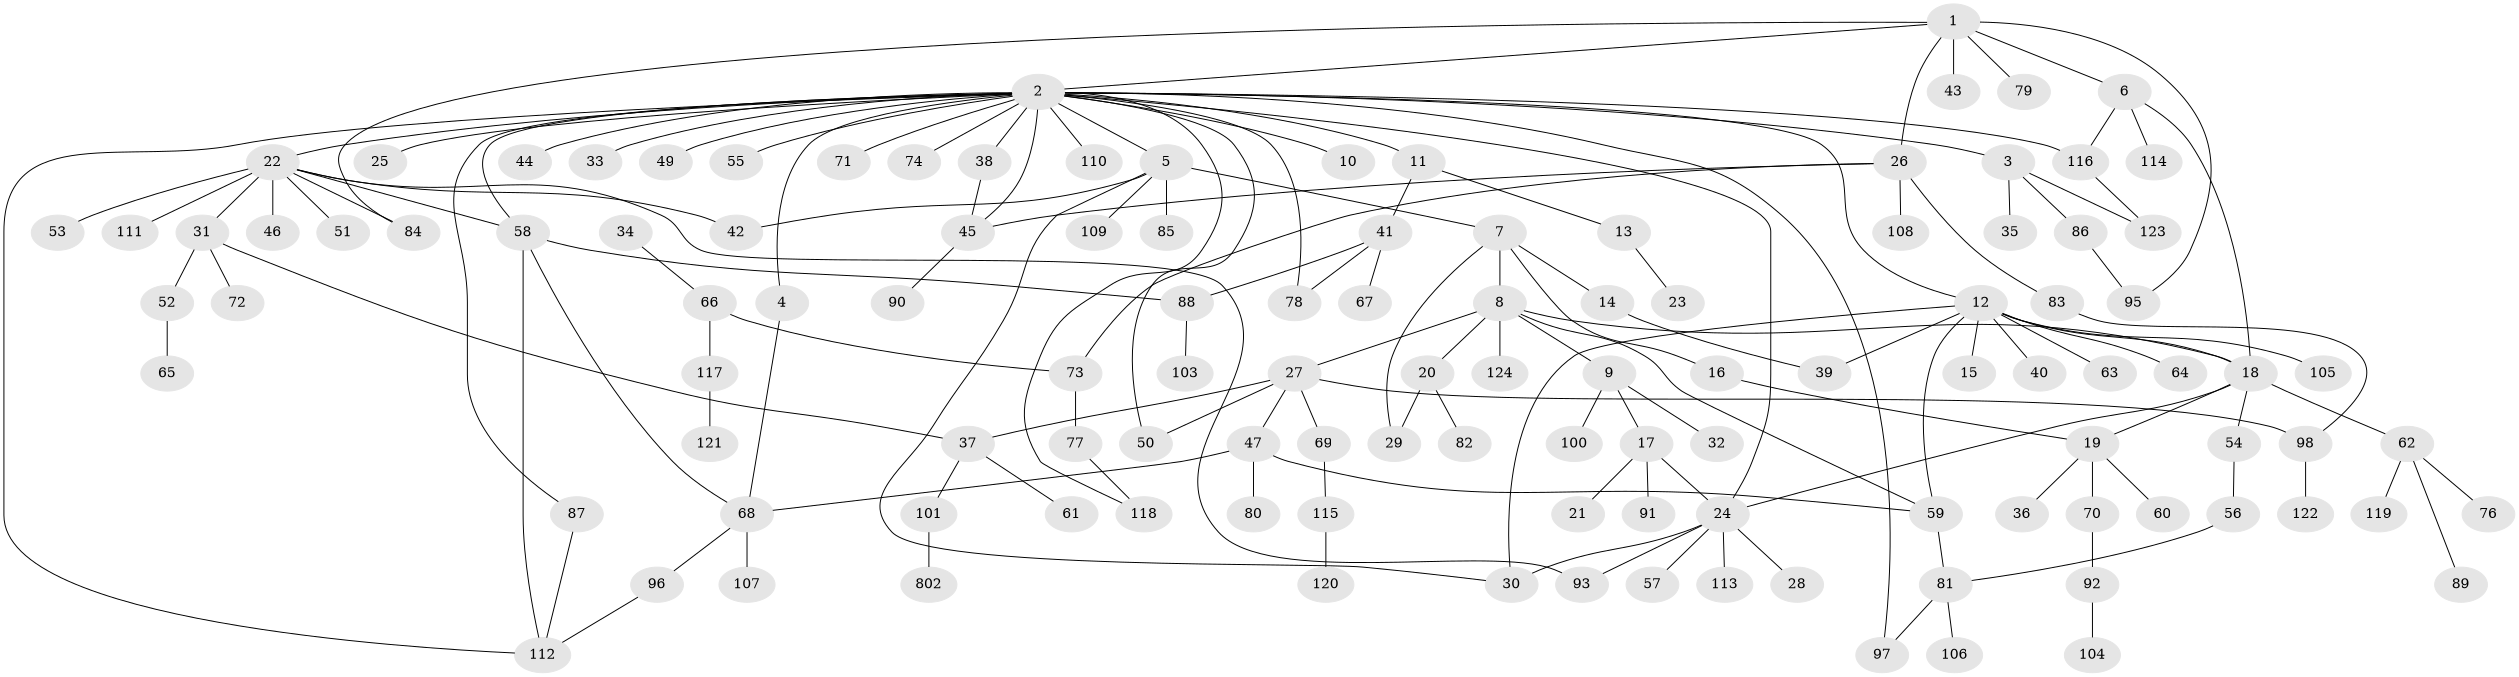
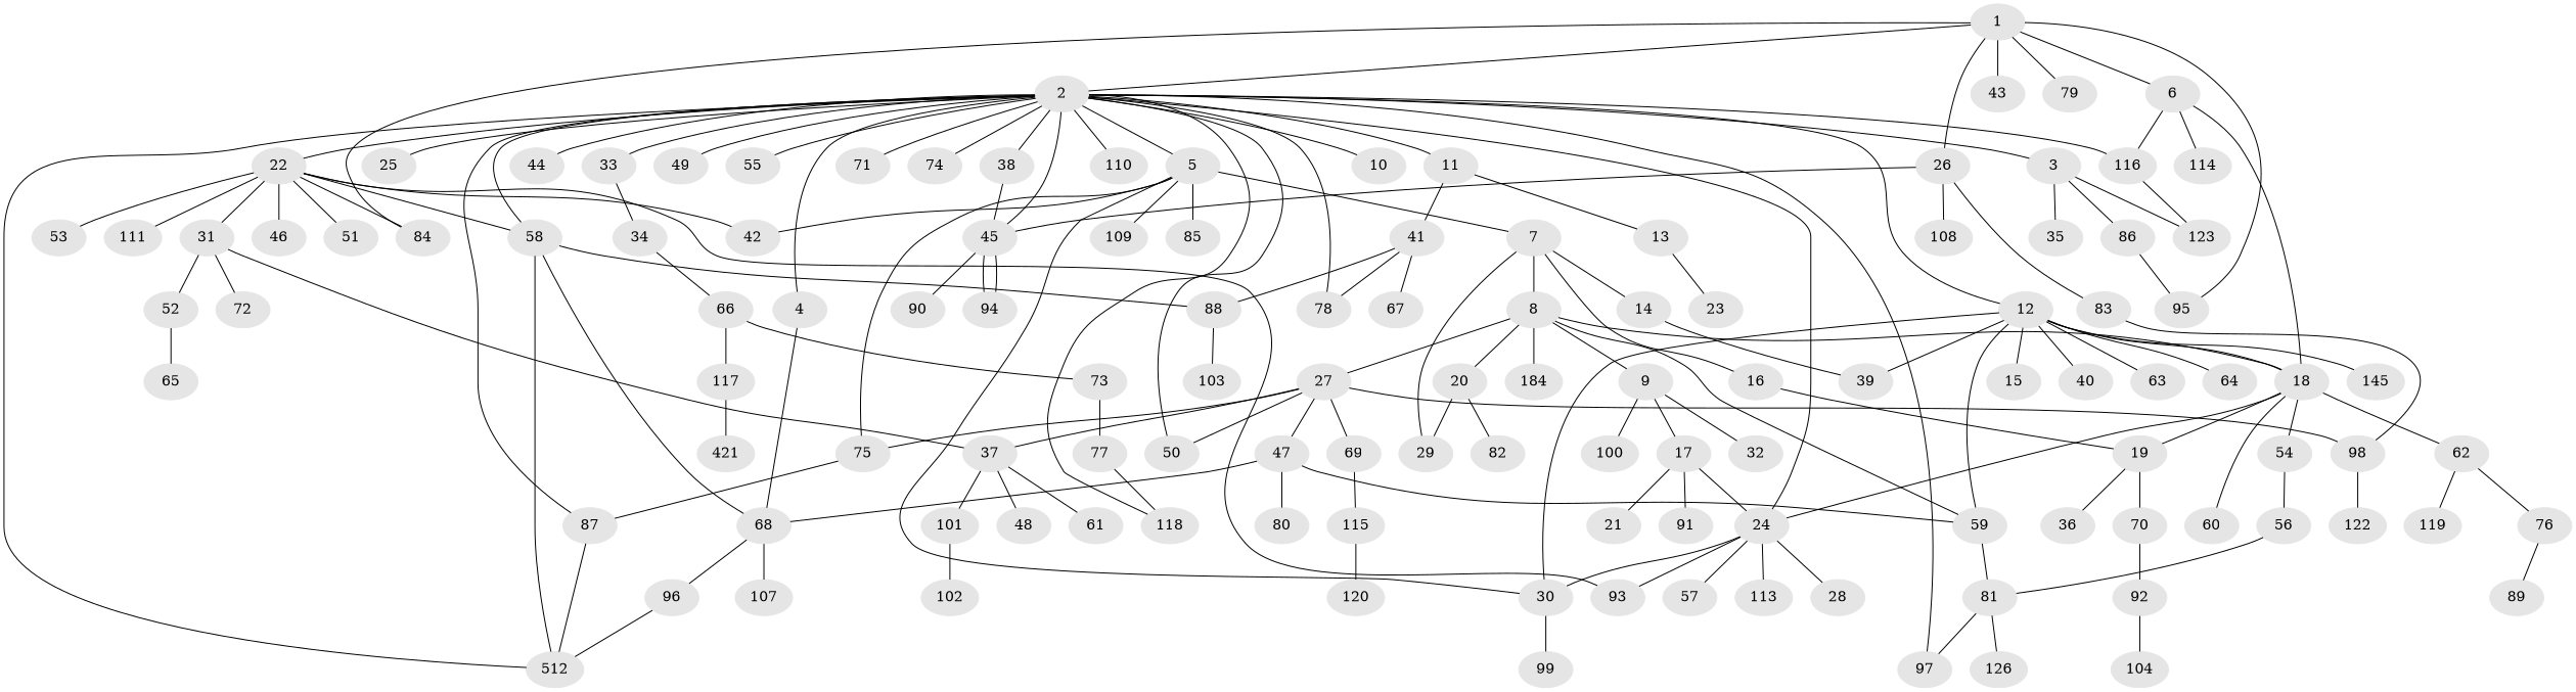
  graph {
    node [color=gray90 style=filled]
    1
    2
    6
    26
    43
    79
    84
    95
    3
    4
    5
    10
    11
    12
    22
    24
    25
    33
    38
    44
    45
    49
    50
    55
    58
    71
    74
    78
    87
    97
    110
-   112
+   112 [label=512]
    116
    118
    18
    114
    73
    83
    108
    35
    86
    123
    68
    7
    30
    42
+   75
    85
    109
    13
    41
    59
    15
    39
    40
    63
    64
-   105
+   105 [label=145]
    31
    46
    51
    53
    93
    111
    28
    57
    113
    34
    90
+   94
    88
    96
    107
    8
    14
    16
    29
+   99
    19
    54
    60
    62
    9
    20
    27
-   124
+   124 [label=184]
    17
    32
    100
    82
    37
    47
    69
    98
    81
    21
    91
    23
    67
    36
    70
    56
    76
    89
    119
    92
    52
    72
    77
+   48
    61
    101
    80
    115
    122
    65
    66
    117
-   102 [label=802]
+   102
    103
-   106
-   121
+   106 [label=126]
+   121 [label=421]
    120
    104
    1 -- 2
    1 -- 6
    1 -- 26
    1 -- 43
    1 -- 79
    1 -- 84
    1 -- 95
    2 -- 3
    2 -- 4
    2 -- 5
    2 -- 10
    2 -- 11
    2 -- 12
    2 -- 22
    2 -- 24
    2 -- 25
    2 -- 33
    2 -- 38
    2 -- 44
    2 -- 45
    2 -- 49
    2 -- 50
    2 -- 55
    2 -- 58
    2 -- 71
    2 -- 74
    2 -- 78
    2 -- 87
    2 -- 97
    2 -- 110
    2 -- 112
    2 -- 116
    2 -- 118
    6 -- 116
    6 -- 18
    6 -- 114
    26 -- 45
-   26 -- 73
    26 -- 83
    26 -- 108
    3 -- 35
    3 -- 86
    3 -- 123
    4 -- 68
    5 -- 7
    5 -- 30
    5 -- 42
+   5 -- 75
    5 -- 85
    5 -- 109
    11 -- 13
    11 -- 41
    12 -- 18
    12 -- 30
    12 -- 59
    12 -- 15
    12 -- 39
    12 -- 40
    12 -- 63
    12 -- 64
    12 -- 105
    22 -- 84
    22 -- 58
    22 -- 42
    22 -- 31
    22 -- 46
    22 -- 51
    22 -- 53
    22 -- 93
    22 -- 111
    24 -- 30
    24 -- 93
    24 -- 28
    24 -- 57
    24 -- 113
+   33 -- 34
    38 -- 45
    45 -- 90
+   45 -- 94
+   45 -- 94
    58 -- 112
    58 -- 68
    58 -- 88
    87 -- 112
    116 -- 123
    18 -- 24
    18 -- 19
    18 -- 54
-   19 -- 60
+   18 -- 60
    18 -- 62
    73 -- 77
    83 -- 98
    86 -- 95
    68 -- 96
    68 -- 107
    7 -- 8
    7 -- 14
    7 -- 16
    7 -- 29
+   30 -- 99
+   75 -- 87
    13 -- 23
    41 -- 78
    41 -- 88
    41 -- 67
    59 -- 81
    31 -- 37
    31 -- 52
    31 -- 72
    34 -- 66
    88 -- 103
    96 -- 112
    8 -- 18
    8 -- 59
    8 -- 9
    8 -- 20
    8 -- 27
    8 -- 124
    14 -- 39
    16 -- 19
    19 -- 36
    19 -- 70
    54 -- 56
    62 -- 76
-   62 -- 89
+   76 -- 89
    62 -- 119
    9 -- 17
    9 -- 32
    9 -- 100
    20 -- 29
    20 -- 82
    27 -- 50
+   27 -- 75
    27 -- 37
    27 -- 47
    27 -- 69
    27 -- 98
    17 -- 24
    17 -- 21
    17 -- 91
+   37 -- 48
    37 -- 61
    37 -- 101
    47 -- 68
    47 -- 59
    47 -- 80
    69 -- 115
    98 -- 122
    81 -- 97
    81 -- 106
    70 -- 92
    56 -- 81
    92 -- 104
    52 -- 65
    77 -- 118
    101 -- 102
    115 -- 120
    66 -- 73
    66 -- 117
    117 -- 121
  }
